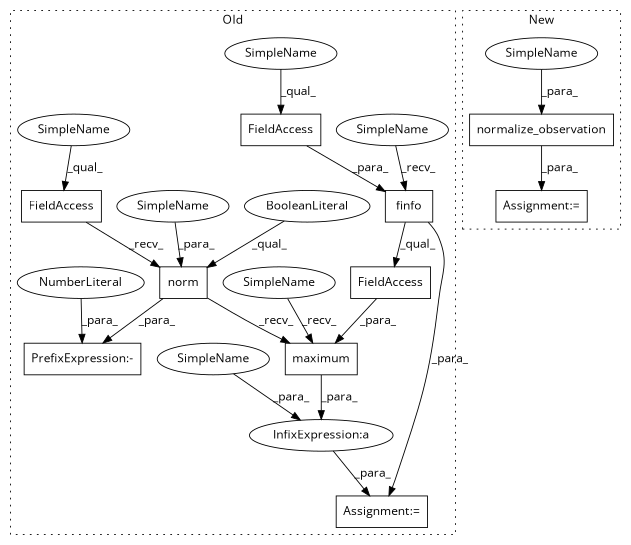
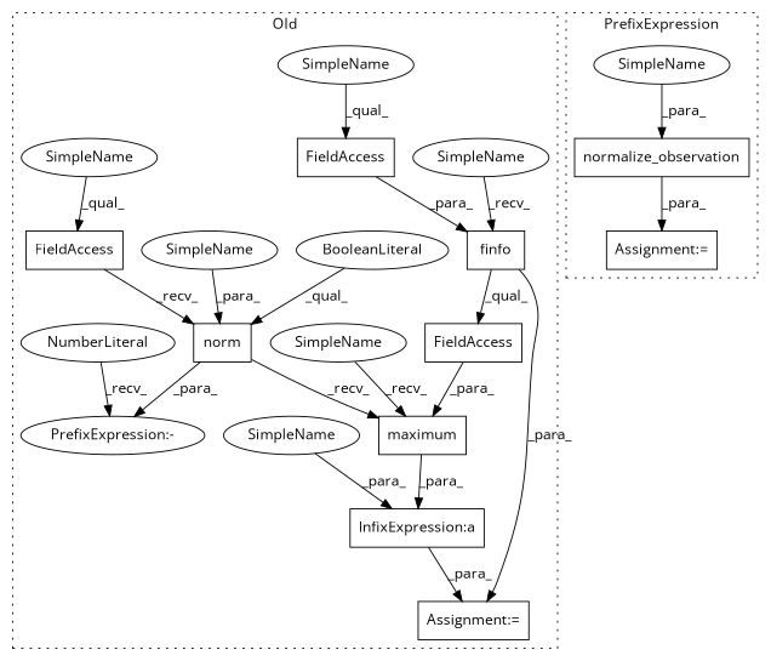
  digraph {
    fontname="Open Sans"
    node [a=42 fontname="Open Sans" l=1 s=1843 shape=box]
    edge [fontname="Open Sans"]
    n1 [a=32 l="5,1" label=norm s="1856,1870"]
-   n2 [a=27 l=3 label="InfixExpression:a" s=1826 shape=ellipse]
+   n2 [a=27 l=3 label="InfixExpression:a" s=1826]
    n3 [a=22 l=12 label=FieldAccess]
    n4 [a=32 l="8,1" label=maximum s="1835,1897"]
    n5 [a=22 l=25 label=FieldAccess s=1872]
    n6 [a=22 l=7 label=FieldAccess s=1884]
    n7 [a=9 l=4 label=BooleanLiteral s=1866 shape=ellipse]
    n8 [a=32 l="6,1" label=finfo s="1878,1891"]
-   n9 [a=38 label="PrefixExpression:-" s=1863]
+   n9 [a=38 label="PrefixExpression:-" s=1863 shape=ellipse]
    n10 [a=7 label="Assignment:=" s=1823]
    n11 [a=34 label=NumberLiteral s=1864 shape=ellipse]
    n12 [label=SimpleName s=1884 shape=ellipse]
    n13 [label=SimpleName s=1825 shape=ellipse]
    n14 [label=SimpleName s=1861 shape=ellipse]
    n15 [l=5 label=SimpleName s=1829 shape=ellipse]
    n16 [l=5 label=SimpleName s=1872 shape=ellipse]
    n17 [l=5 label=SimpleName shape=ellipse]
    n18 [a=32 l="22,1" label=normalize_observation s="1869,1892"]
    n19 [a=7 label="Assignment:=" s=1868]
    n20 [label=SimpleName s=1891 shape=ellipse]
    subgraph cluster_1 {
      label=Old
      style=dotted
      n1
      n2
      n3
      n4
      n5
      n6
      n7
      n8
      n9
      n10
      n11
      n12
      n13
      n14
      n15
      n16
      n17
    }
    subgraph cluster_2 {
-     label=New
+     label=PrefixExpression
      style=dotted
      n18
      n19
      n20
    }
    n1 -> n4 [label=_recv_]
    n1 -> n9 [label=_para_]
    n2 -> n10 [label=_para_]
    n3 -> n1 [label=_recv_]
    n4 -> n2 [label=_para_]
    n5 -> n4 [label=_para_]
    n6 -> n8 [label=_para_]
    n7 -> n1 [label=_qual_]
    n8 -> n5 [label=_qual_]
    n8 -> n10 [label=_para_]
-   n11 -> n9 [label=_para_]
+   n11 -> n9 [label=_recv_]
    n12 -> n6 [label=_qual_]
    n13 -> n2 [label=_para_]
    n14 -> n1 [label=_para_]
    n15 -> n4 [label=_recv_]
    n16 -> n8 [label=_recv_]
    n17 -> n3 [label=_qual_]
    n18 -> n19 [label=_para_]
    n20 -> n18 [label=_para_]
  }
